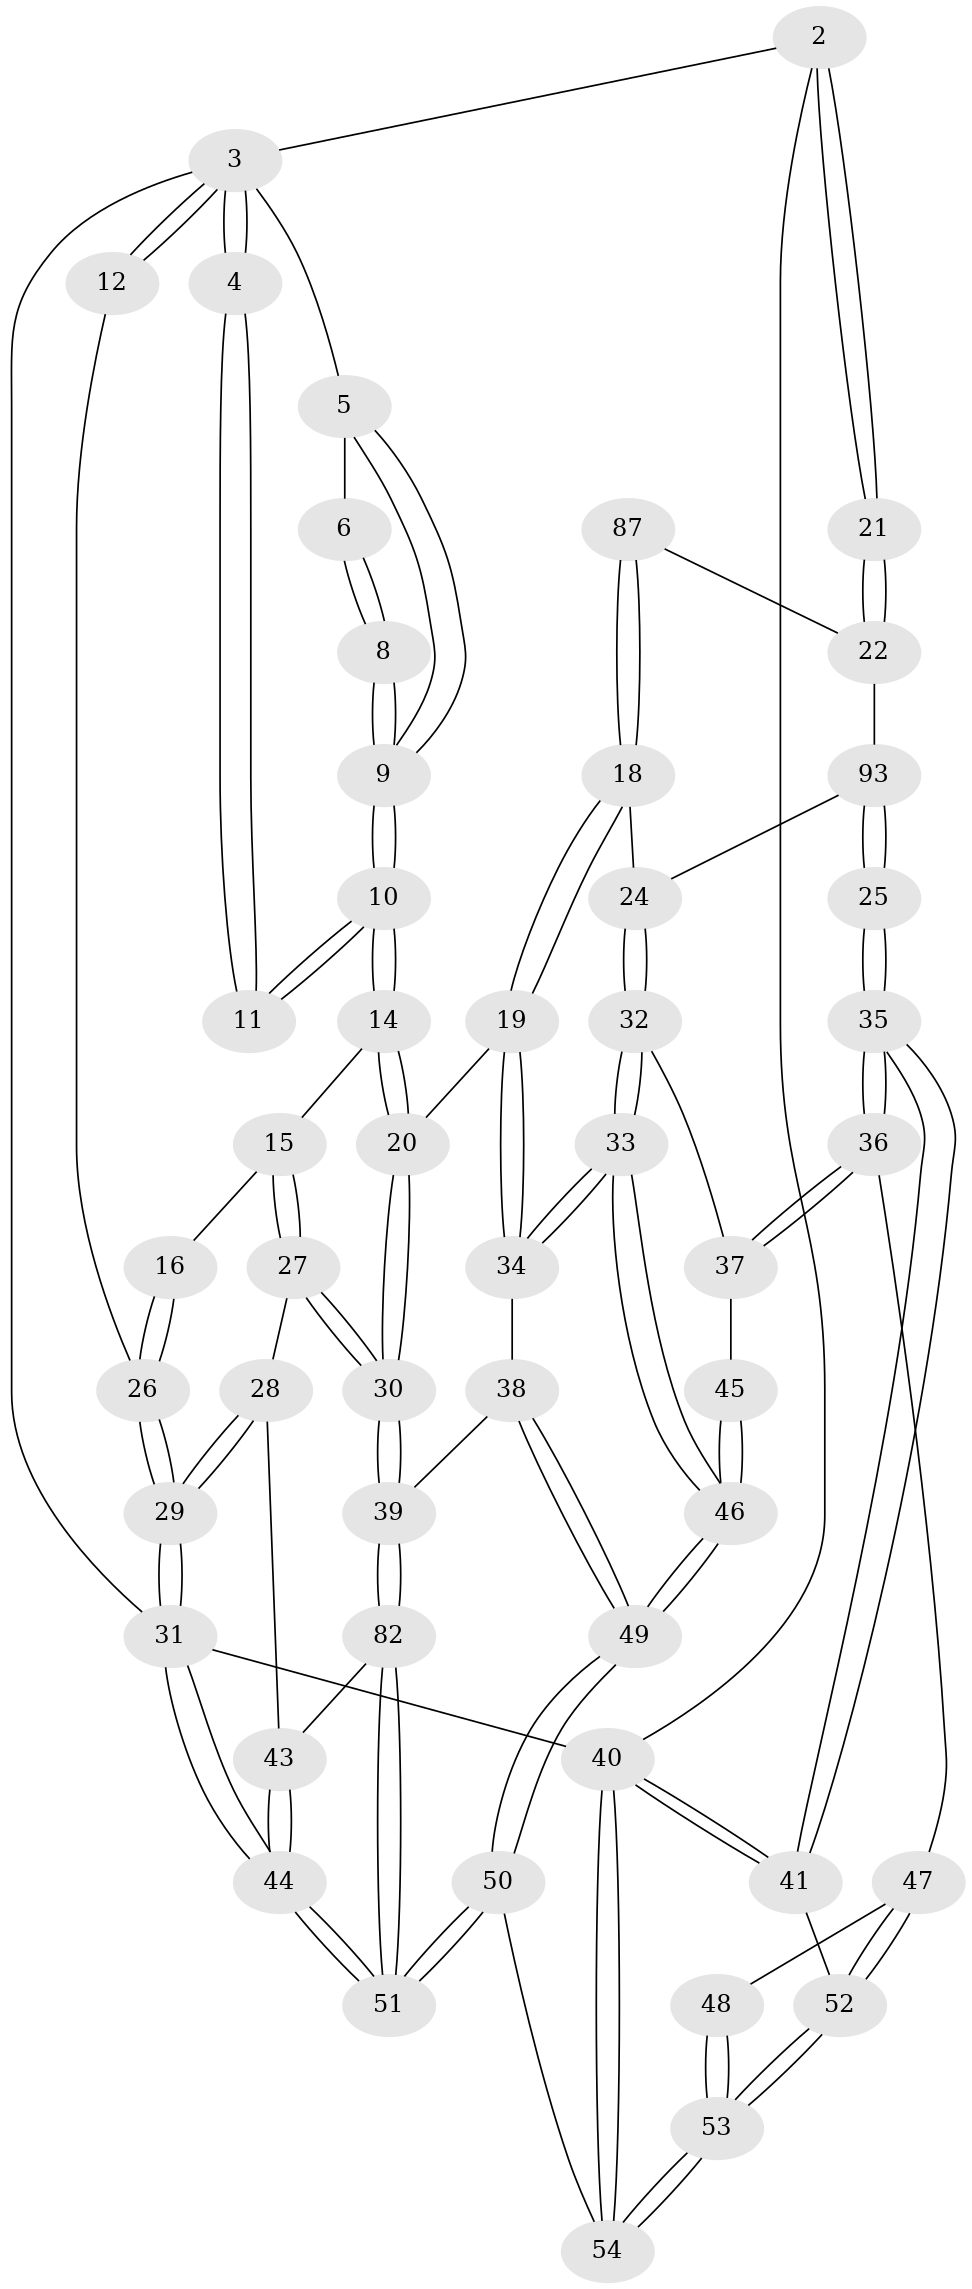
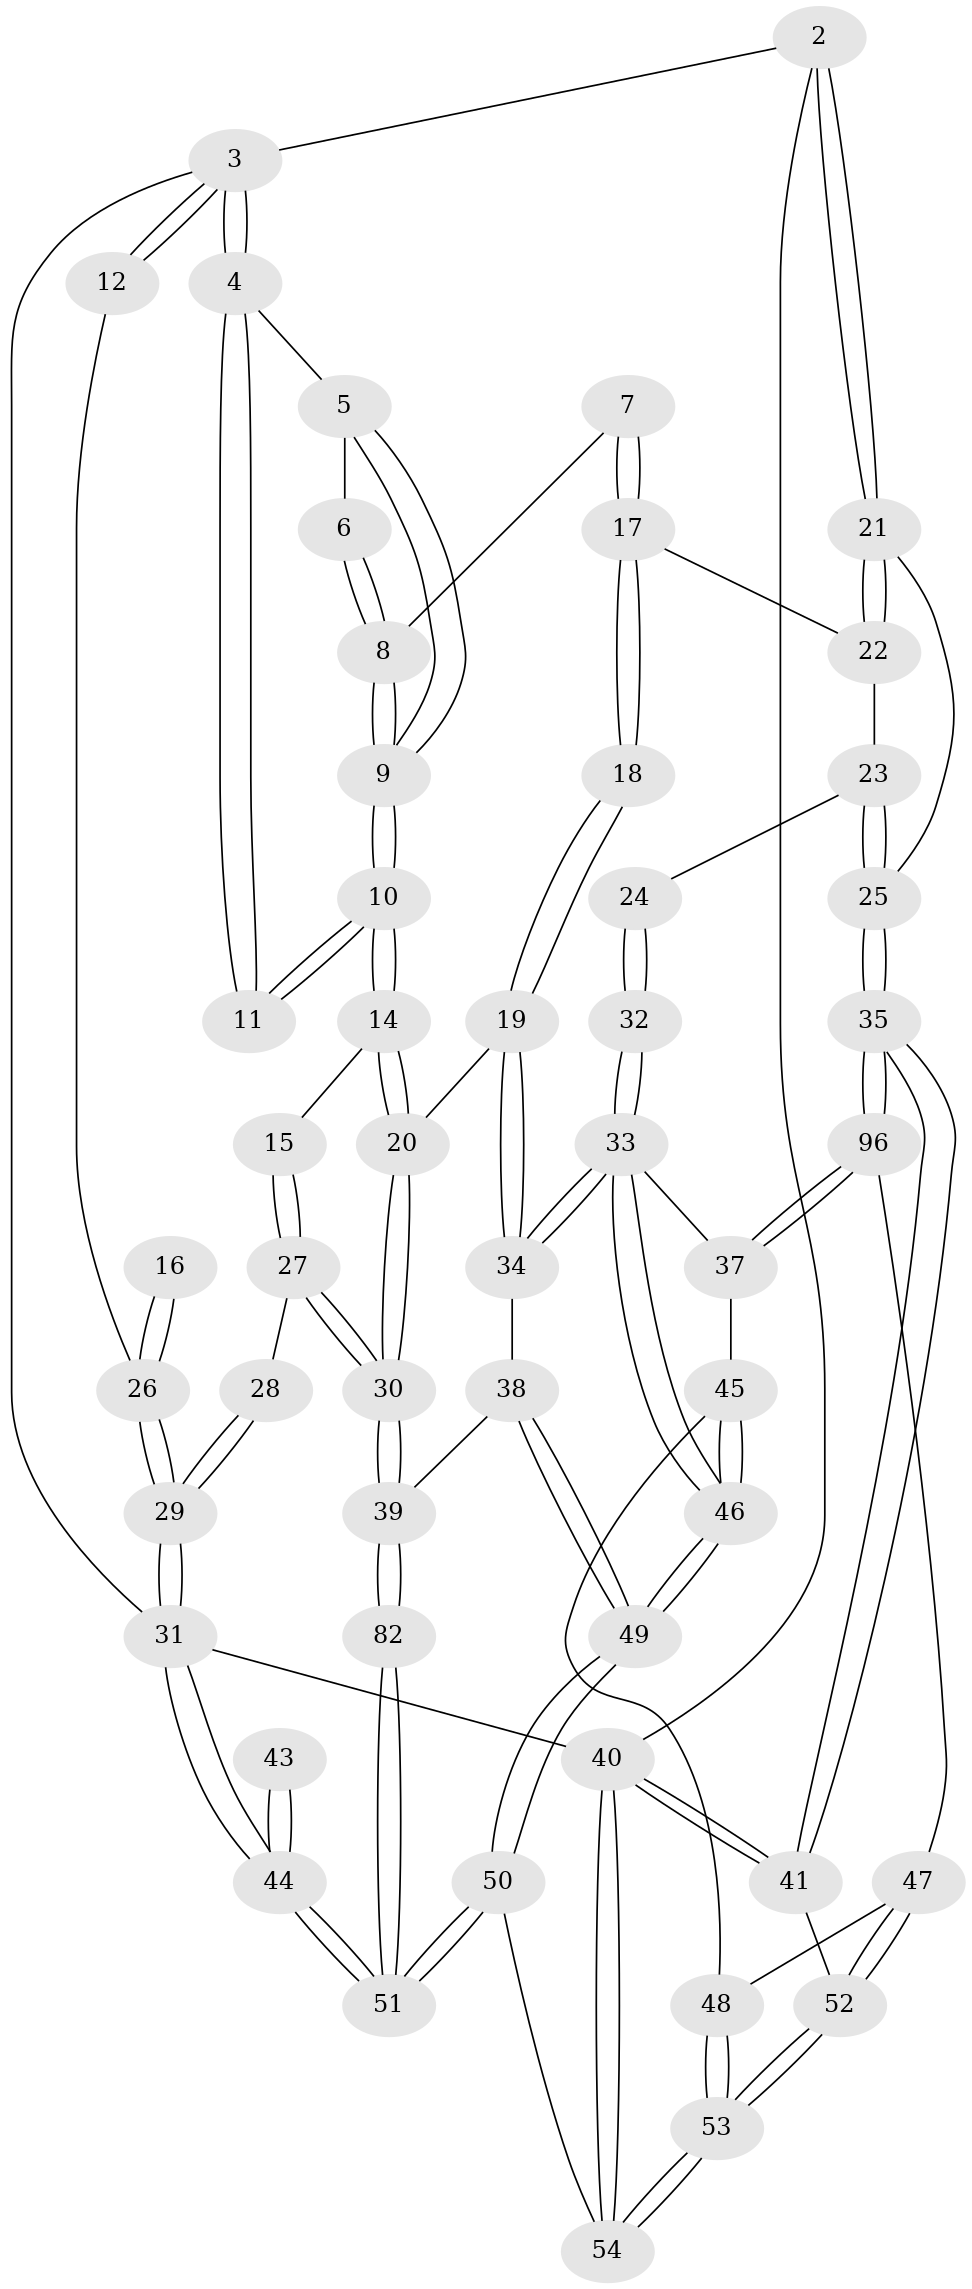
  graph {
    node [color=gray90 style=filled]
    2
    3
    21
    40
+   7
    8
-   17 [label=87]
+   17
    4
    12
    31
    22
    25
    41
    54
    5
    11
    26
    44
    6
    9
    10
    18
    14
    15
    20
    29
    16
    27
    30
    28
    19
    24
-   23 [label=93]
+   23
    34
    32
    38
    39
    35
    33
    37
-   36
+   36 [label=96]
    43
    n43 [label=82]
    51
    46
    45
    49
    47
    52
    48
    50
    53
    2 -- 3
    2 -- 21
    2 -- 21
    2 -- 40
    3 -- 4
    3 -- 4
    3 -- 12
    3 -- 12
    3 -- 31
    21 -- 22
    21 -- 22
+   21 -- 25
    40 -- 41
    40 -- 41
    40 -- 54
    40 -- 54
+   7 -- 8
+   7 -- 17
+   7 -- 17
    8 -- 9
    8 -- 9
    17 -- 22
    17 -- 18
    17 -- 18
-   3 -- 5
+   4 -- 5
    4 -- 11
    4 -- 11
    12 -- 26
    31 -- 40
    31 -- 44
    31 -- 44
    22 -- 23
    25 -- 35
    25 -- 35
    41 -- 52
    5 -- 6
    5 -- 9
    5 -- 9
    26 -- 29
    26 -- 29
    44 -- 51
    44 -- 51
    6 -- 8
    6 -- 8
    9 -- 10
    9 -- 10
    10 -- 11
    10 -- 11
    10 -- 14
    10 -- 14
    18 -- 19
    18 -- 19
-   18 -- 24
    14 -- 15
    14 -- 20
    14 -- 20
-   15 -- 16
    15 -- 27
    15 -- 27
    20 -- 30
    20 -- 30
    29 -- 31
    29 -- 31
    16 -- 26
    16 -- 26
    27 -- 30
    27 -- 30
    27 -- 28
    30 -- 39
    30 -- 39
    28 -- 29
    28 -- 29
-   28 -- 43
    19 -- 20
    19 -- 34
    19 -- 34
    24 -- 32
    24 -- 32
    23 -- 25
    23 -- 25
    23 -- 24
    34 -- 38
    32 -- 33
    32 -- 33
-   32 -- 37
+   33 -- 37
    38 -- 39
    38 -- 49
    38 -- 49
    39 -- n43
    39 -- n43
    35 -- 41
    35 -- 41
    35 -- 36
    35 -- 36
    33 -- 34
    33 -- 34
    33 -- 46
    33 -- 46
    37 -- 45
    36 -- 37
    36 -- 37
    36 -- 47
    43 -- 44
    43 -- 44
-   n43 -- 43
    n43 -- 51
    n43 -- 51
    46 -- 49
    46 -- 49
    45 -- 46
    45 -- 46
+   45 -- 48
    49 -- 50
    49 -- 50
    47 -- 52
    47 -- 52
    47 -- 48
    52 -- 53
    52 -- 53
    48 -- 53
    48 -- 53
    50 -- 54
    50 -- 51
    50 -- 51
    53 -- 54
    53 -- 54
  }
